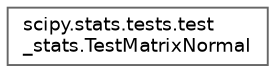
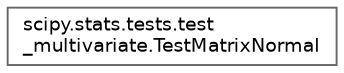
  digraph {
    rankdir=LR
-   n1 [color=grey40 fillcolor=white fontname=Helvetica fontsize=10 height=0.2 label="scipy.stats.tests.test\l_stats.TestMatrixNormal" shape=box style=filled width=0.4]
+   n1 [color=grey40 fillcolor=white fontname=Helvetica fontsize=10 height=0.2 label="scipy.stats.tests.test\l_multivariate.TestMatrixNormal" shape=box style=filled width=0.4]
  }
